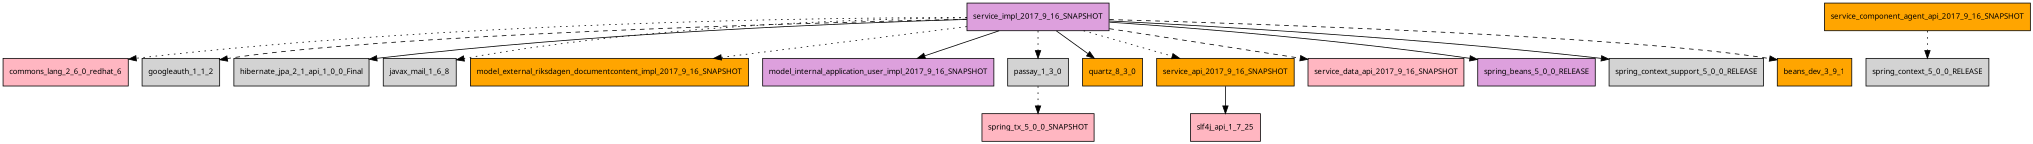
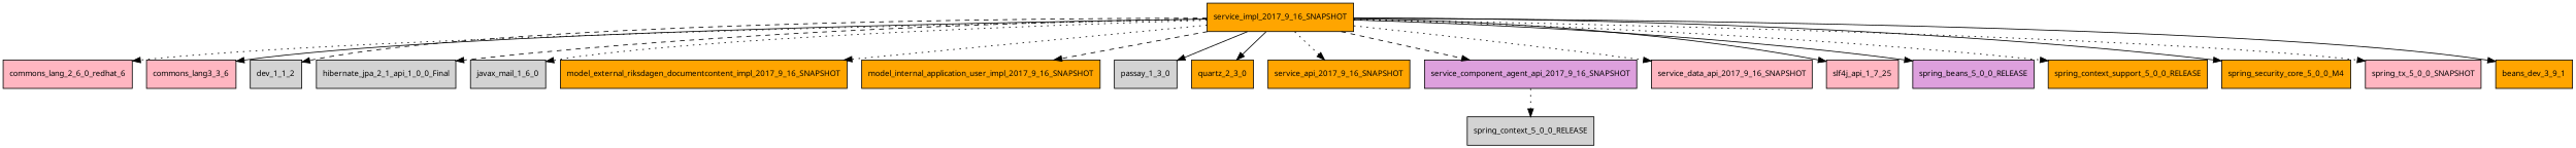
  digraph {
    fontname="Noto Sans"
    node [fillcolor=orange fontname="Noto Sans" fontsize=10.0 shape=box style=filled]
    edge [fontname="Noto Sans" style=solid]
-   service_impl_2017_9_16_SNAPSHOT [fillcolor=plum]
+   service_impl_2017_9_16_SNAPSHOT
    commons_lang_2_6_0_redhat_6 [fillcolor=lightpink]
-   googleauth_1_1_2 [fillcolor=lightgrey]
+   commons_lang3_3_6 [fillcolor=lightpink]
+   googleauth_1_1_2 [fillcolor=lightgrey label=dev_1_1_2]
    hibernate_jpa_2_1_api_1_0_0_Final [fillcolor=lightgrey]
-   javax_mail_1_6_0 [fillcolor=lightgrey label=javax_mail_1_6_8]
+   javax_mail_1_6_0 [fillcolor=lightgrey]
    model_external_riksdagen_documentcontent_impl_2017_9_16_SNAPSHOT
-   model_internal_application_user_impl_2017_9_16_SNAPSHOT [fillcolor=plum]
+   model_internal_application_user_impl_2017_9_16_SNAPSHOT
    passay_1_3_0 [fillcolor=lightgrey]
-   quartz_2_3_0 [label=quartz_8_3_0]
+   quartz_2_3_0
    service_api_2017_9_16_SNAPSHOT
-   service_component_agent_api_2017_9_16_SNAPSHOT
+   service_component_agent_api_2017_9_16_SNAPSHOT [fillcolor=plum]
    service_data_api_2017_9_16_SNAPSHOT [fillcolor=lightpink]
    slf4j_api_1_7_25 [fillcolor=lightpink]
    spring_beans_5_0_0_RELEASE [fillcolor=plum]
-   spring_context_support_5_0_0_RELEASE [fillcolor=lightgrey]
+   spring_context_support_5_0_0_RELEASE
+   spring_security_core_5_0_0_M4
    n18 [fillcolor=lightpink label=spring_tx_5_0_0_SNAPSHOT]
    n19 [label=beans_dev_3_9_1]
    spring_context_5_0_0_RELEASE [fillcolor=lightgrey]
    service_impl_2017_9_16_SNAPSHOT -> commons_lang_2_6_0_redhat_6 [style=dotted]
+   service_impl_2017_9_16_SNAPSHOT -> commons_lang3_3_6
    service_impl_2017_9_16_SNAPSHOT -> googleauth_1_1_2 [style=dashed]
-   service_impl_2017_9_16_SNAPSHOT -> hibernate_jpa_2_1_api_1_0_0_Final
+   service_impl_2017_9_16_SNAPSHOT -> hibernate_jpa_2_1_api_1_0_0_Final [style=dashed]
    service_impl_2017_9_16_SNAPSHOT -> javax_mail_1_6_0 [style=dotted]
    service_impl_2017_9_16_SNAPSHOT -> model_external_riksdagen_documentcontent_impl_2017_9_16_SNAPSHOT [style=dotted]
-   service_impl_2017_9_16_SNAPSHOT -> model_internal_application_user_impl_2017_9_16_SNAPSHOT
-   service_impl_2017_9_16_SNAPSHOT -> passay_1_3_0 [style=dotted]
+   service_impl_2017_9_16_SNAPSHOT -> model_internal_application_user_impl_2017_9_16_SNAPSHOT [style=dashed]
+   service_impl_2017_9_16_SNAPSHOT -> passay_1_3_0
    service_impl_2017_9_16_SNAPSHOT -> quartz_2_3_0
    service_impl_2017_9_16_SNAPSHOT -> service_api_2017_9_16_SNAPSHOT [style=dotted]
-   service_impl_2017_9_16_SNAPSHOT -> service_data_api_2017_9_16_SNAPSHOT [style=dashed]
-   service_api_2017_9_16_SNAPSHOT -> slf4j_api_1_7_25
+   service_impl_2017_9_16_SNAPSHOT -> service_component_agent_api_2017_9_16_SNAPSHOT [style=dashed]
+   service_impl_2017_9_16_SNAPSHOT -> service_data_api_2017_9_16_SNAPSHOT [style=dotted]
+   service_impl_2017_9_16_SNAPSHOT -> slf4j_api_1_7_25
    service_impl_2017_9_16_SNAPSHOT -> spring_beans_5_0_0_RELEASE
-   service_impl_2017_9_16_SNAPSHOT -> spring_context_support_5_0_0_RELEASE
-   passay_1_3_0 -> n18 [style=dotted]
-   service_impl_2017_9_16_SNAPSHOT -> n19 [style=dashed]
+   service_impl_2017_9_16_SNAPSHOT -> spring_context_support_5_0_0_RELEASE [style=dotted]
+   service_impl_2017_9_16_SNAPSHOT -> spring_security_core_5_0_0_M4
+   service_impl_2017_9_16_SNAPSHOT -> n18 [style=dotted]
+   service_impl_2017_9_16_SNAPSHOT -> n19
    service_component_agent_api_2017_9_16_SNAPSHOT -> spring_context_5_0_0_RELEASE [style=dotted]
  }
